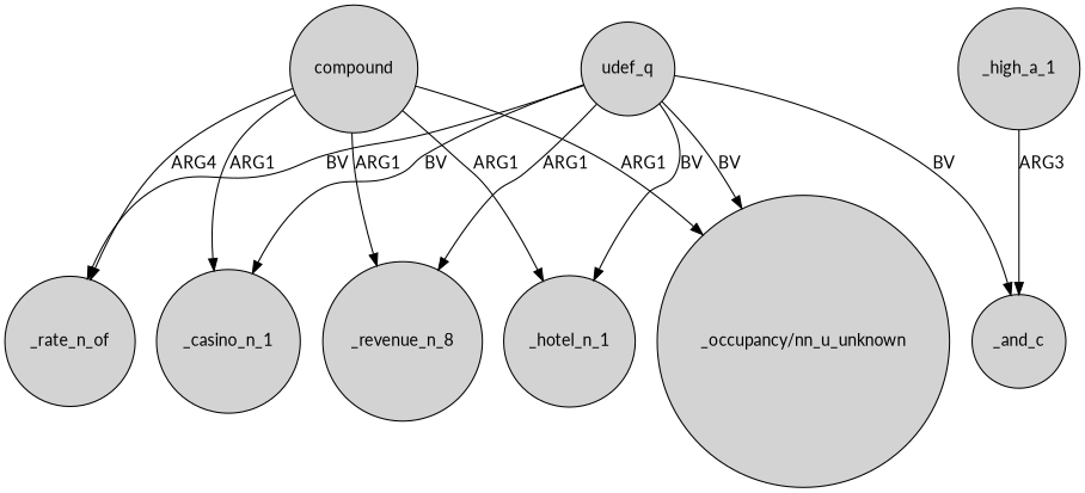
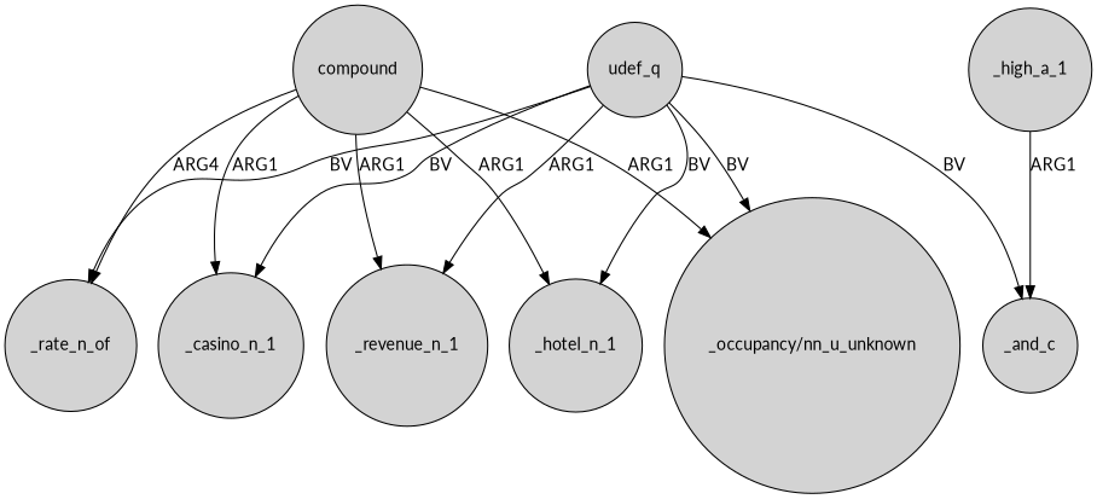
  digraph {
    fontname=Lato
    node [fontname=Lato shape=circle style=filled]
    edge [fontname=Lato]
    udef_q
-   _revenue_n_1 [label=_revenue_n_8]
+   _revenue_n_1
    _rate_n_of
    _casino_n_1
    _and_c
    "_occupancy/nn_u_unknown"
    _hotel_n_1
    compound
    _high_a_1
    udef_q -> _revenue_n_1 [label=ARG1]
    udef_q -> _rate_n_of [label=BV]
    udef_q -> _casino_n_1 [label=BV]
    udef_q -> _and_c [label=BV]
    udef_q -> "_occupancy/nn_u_unknown" [label=BV]
    udef_q -> _hotel_n_1 [label=BV]
    compound -> _revenue_n_1 [label=ARG1]
    compound -> _rate_n_of [label=ARG4]
    compound -> _casino_n_1 [label=ARG1]
    compound -> "_occupancy/nn_u_unknown" [label=ARG1]
    compound -> _hotel_n_1 [label=ARG1]
-   _high_a_1 -> _and_c [label=ARG3]
+   _high_a_1 -> _and_c [label=ARG1]
  }
